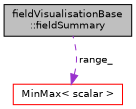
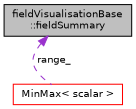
  digraph {
    node [fontname=Helvetica fontsize=10 shape=record]
    n1 [color=black fillcolor=grey75 fontcolor=black height=0.2 label="fieldVisualisationBase\l::fieldSummary" style=filled width=0.4]
    n2 [color=red height=0.2 label="MinMax\< scalar \>" width=0.4]
-   n2 -> n1 [color=darkorchid3 dir=back fontname=Helvetica fontsize=10 label=" range_" labelfontname=Helvetica labelfontsize=10 style=dashed]
+   n1 -> n2 [color=darkorchid3 dir=back fontname=Helvetica fontsize=10 label=" range_" labelfontname=Helvetica labelfontsize=10 style=dashed]
  }
